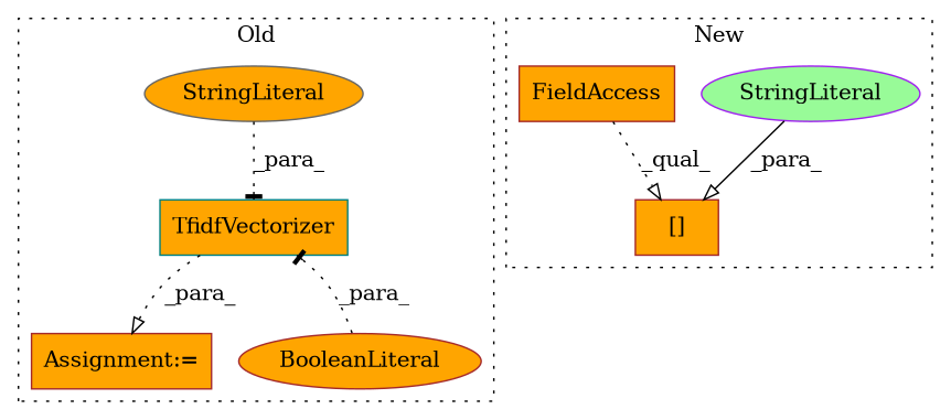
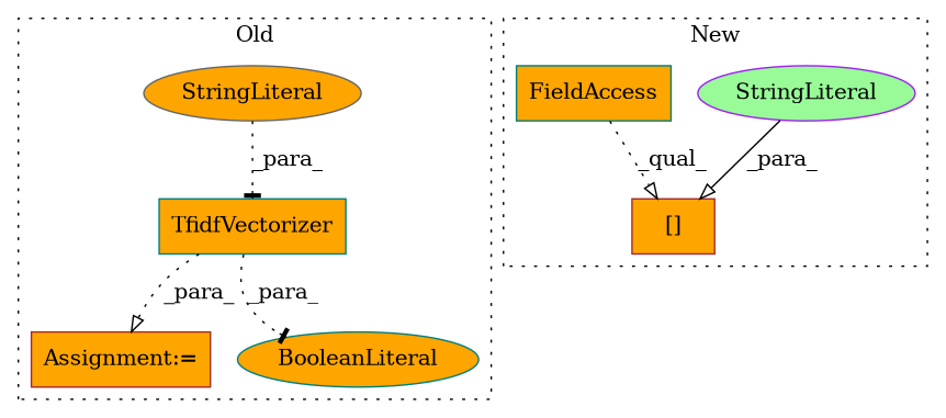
  digraph {
    node [a=45 color=teal fillcolor=orange shape=box style=filled]
    edge [arrowhead=onormal style=dotted]
    n1 [a=32 l="16,1" label=TfidfVectorizer s="1707,1741"]
    n2 [a=7 color=brown l=1 label="Assignment:=" s=1706]
-   n3 [a=9 color=brown l=4 label=BooleanLiteral s=1723 shape=ellipse]
+   n3 [a=9 l=4 label=BooleanLiteral s=1723 shape=ellipse]
    n4 [color=gray40 l=9 label=StringLiteral s=1732 shape=ellipse]
    n5 [a=2 color=brown l="7,1" label="[]" s="1831,1846"]
    n6 [color=purple fillcolor=palegreen l=8 label=StringLiteral s=1838 shape=ellipse]
-   n7 [a=22 color=brown l=6 label=FieldAccess s=1831]
+   n7 [a=22 l=6 label=FieldAccess s=1831]
    subgraph cluster_1 {
      label=Old
      style=dotted
      n1
      n2
      n3
      n4
    }
    subgraph cluster_2 {
      label=New
      style=dotted
      n5
      n6
      n7
    }
    n1 -> n2 [label=_para_]
-   n3 -> n1 [arrowhead=tee label=_para_]
+   n1 -> n3 [arrowhead=tee label=_para_]
    n4 -> n1 [arrowhead=tee label=_para_]
    n6 -> n5 [label=_para_ style=solid]
    n7 -> n5 [label=_qual_]
  }
